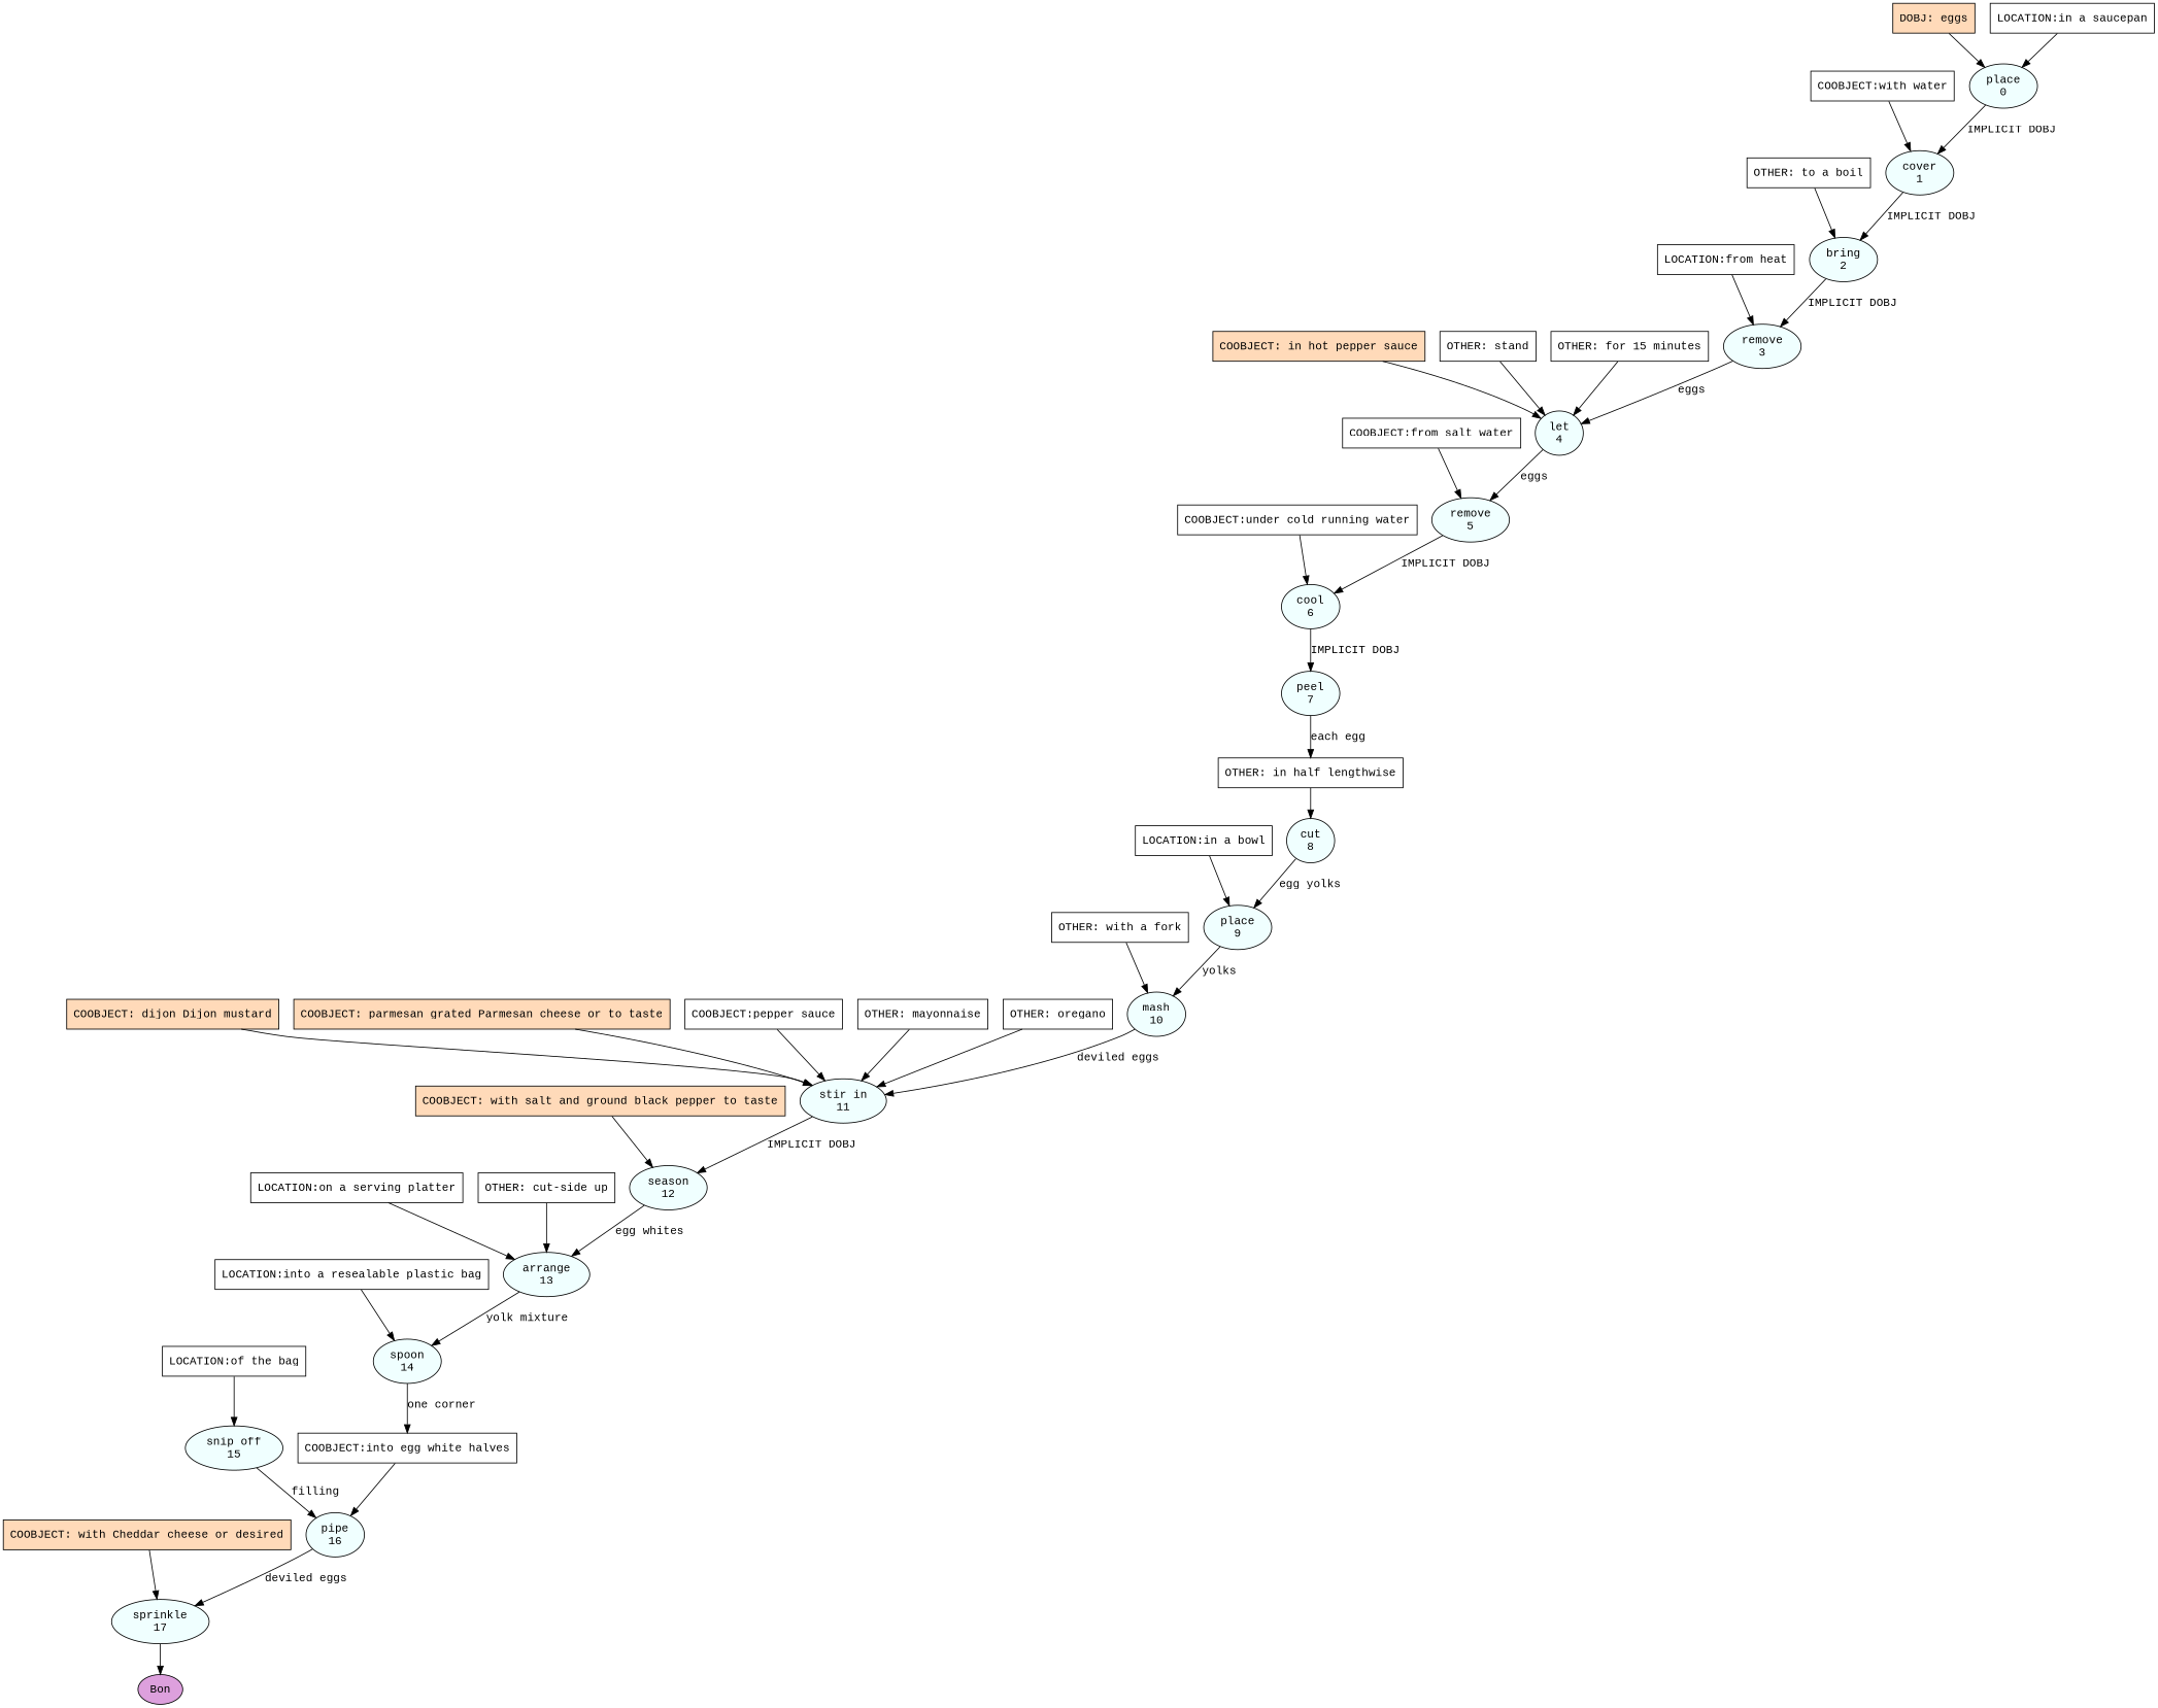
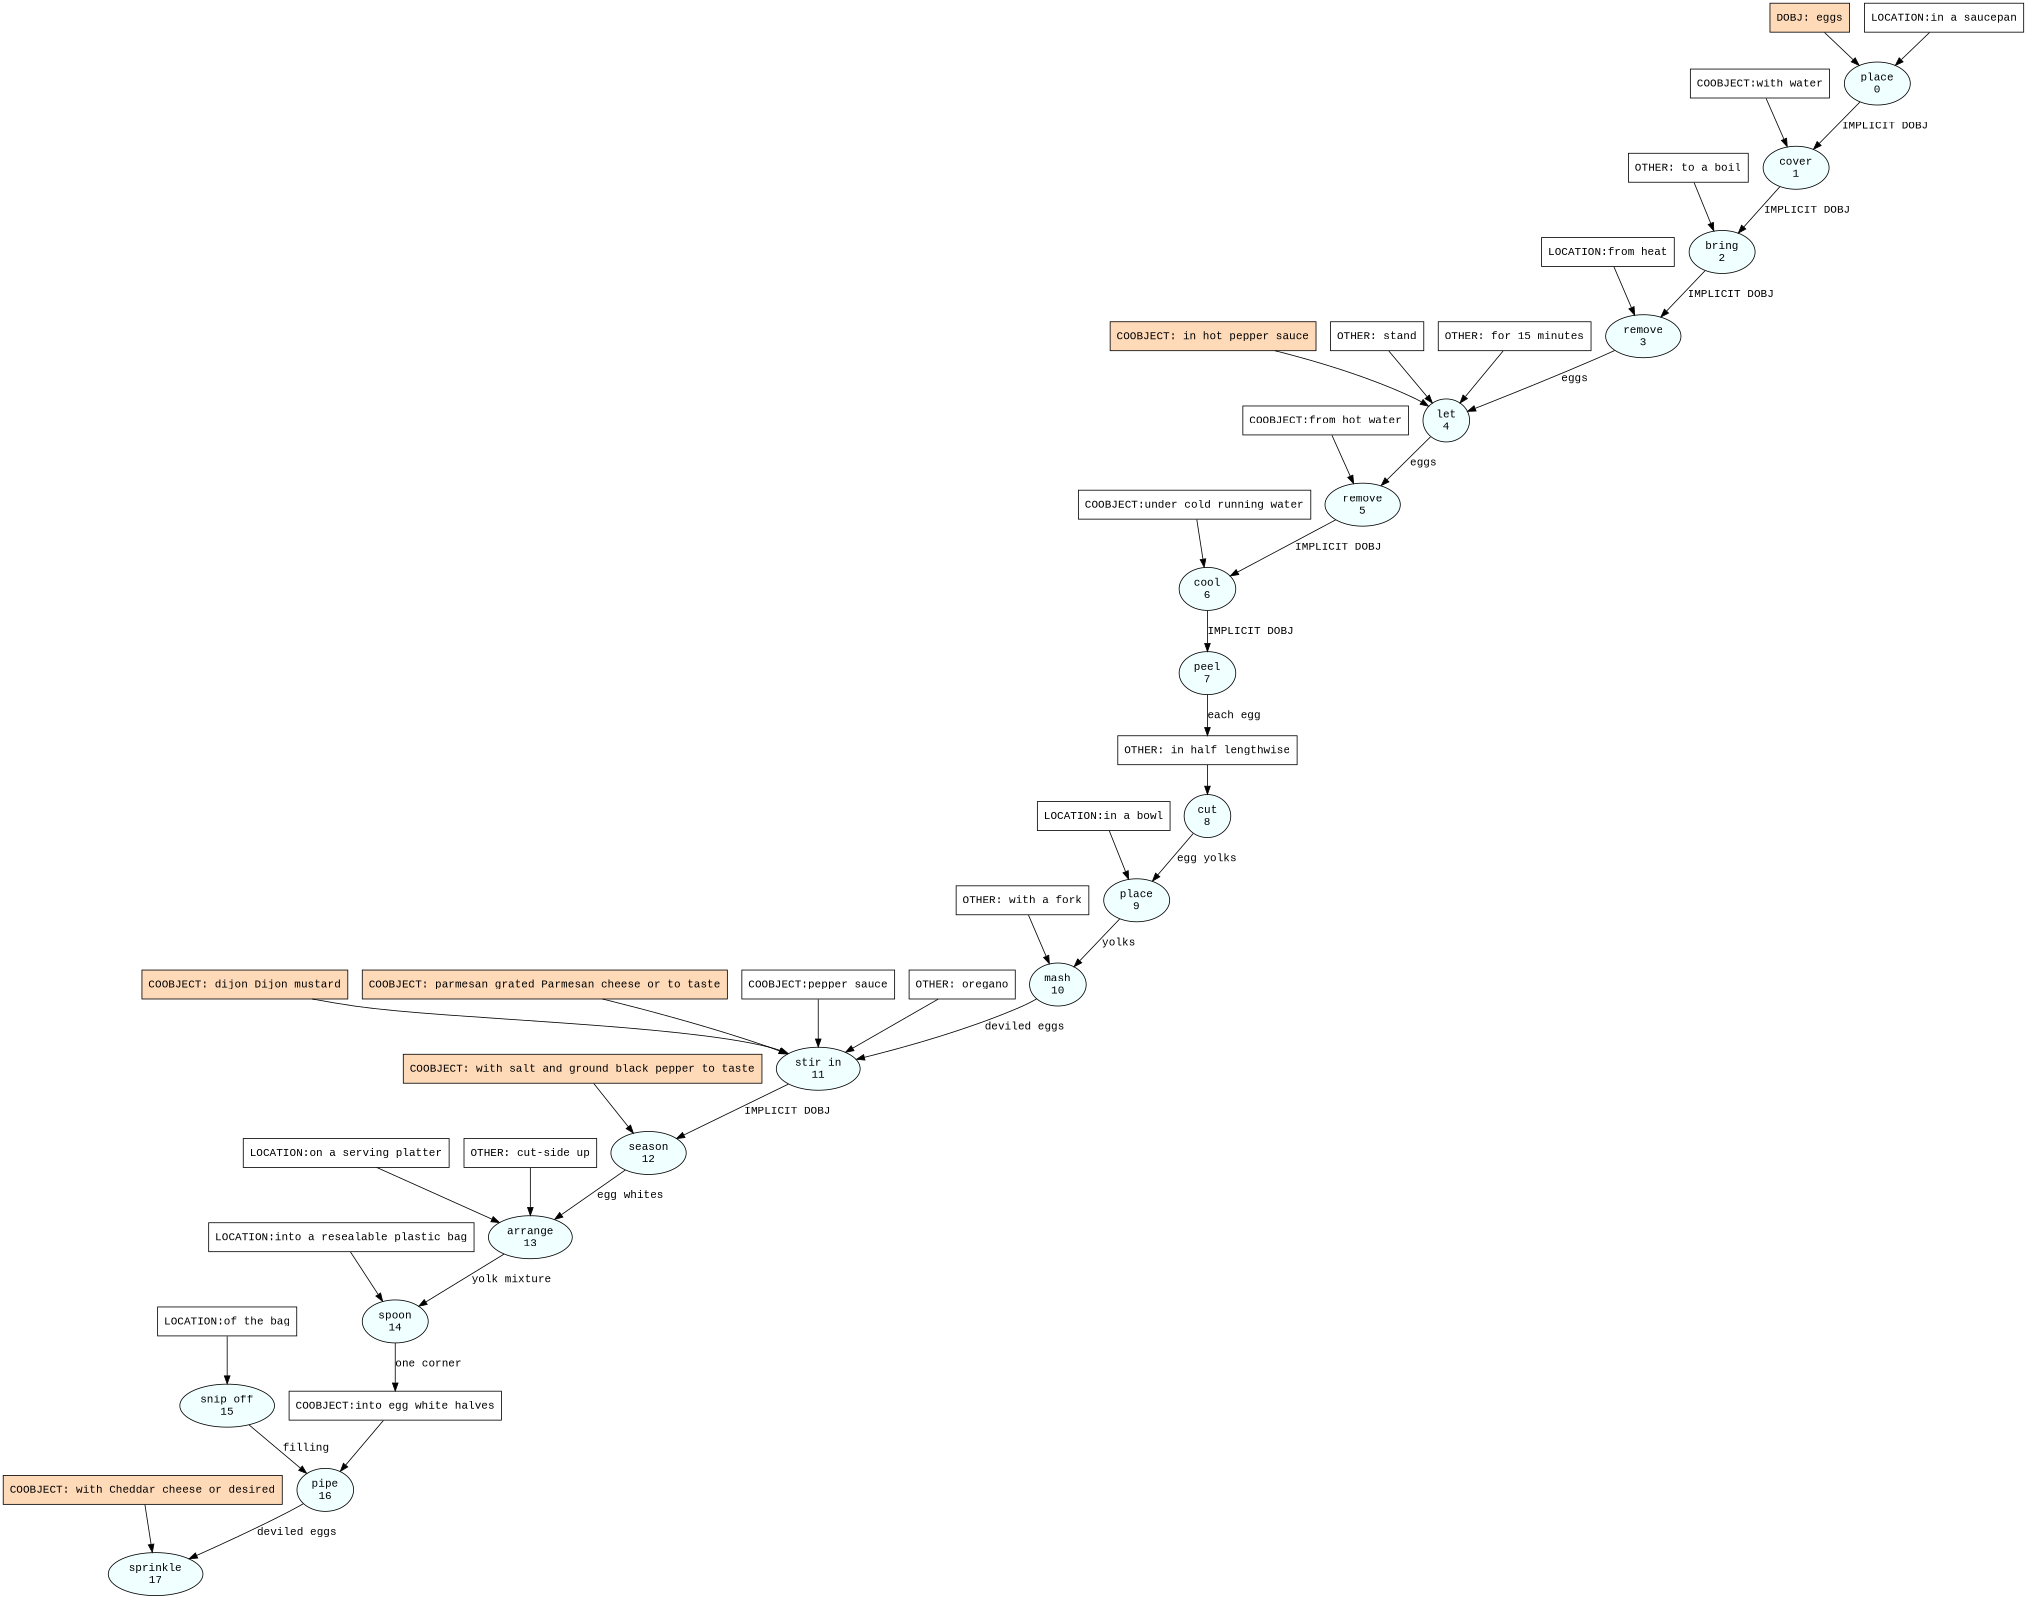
  digraph {
    fontname="Liberation Mono"
    node [fillcolor=white fontname="Liberation Mono" shape=box style=filled]
    edge [fontname="Liberation Mono"]
    n1 [fillcolor=azure label="place\n0" shape=oval]
    n2 [fillcolor=azure label="cover\n1" shape=oval]
    n3 [fillcolor=azure label="bring\n2" shape=oval]
    n4 [fillcolor=azure label="remove\n3" shape=oval]
    n5 [fillcolor=azure label="let\n4" shape=oval]
    n6 [fillcolor=azure label="remove\n5" shape=oval]
    n7 [fillcolor=azure label="cool\n6" shape=oval]
    n8 [fillcolor=azure label="peel\n7" shape=oval]
    n9 [label="OTHER: in half lengthwise"]
    n10 [fillcolor=azure label="cut\n8" shape=oval]
    n11 [fillcolor=azure label="place\n9" shape=oval]
    n12 [fillcolor=azure label="mash\n10" shape=oval]
    n13 [fillcolor=azure label="stir in\n11" shape=oval]
    n14 [fillcolor=azure label="season\n12" shape=oval]
    n15 [fillcolor=azure label="arrange\n13" shape=oval]
    n16 [fillcolor=azure label="spoon\n14" shape=oval]
    n17 [label="COOBJECT:into egg white halves"]
    n18 [fillcolor=azure label="snip off\n15" shape=oval]
    n19 [fillcolor=azure label="pipe\n16" shape=oval]
    n20 [fillcolor=azure label="sprinkle\n17" shape=oval]
-   n21 [fillcolor=plum label=Bon shape=oval]
    n22 [fillcolor=peachpuff label="DOBJ: eggs"]
    n23 [label="LOCATION:in a saucepan"]
    n24 [label="COOBJECT:with water"]
    n25 [label="OTHER: to a boil"]
    n26 [label="LOCATION:from heat"]
    n27 [fillcolor=peachpuff label="COOBJECT: in hot pepper sauce"]
    n28 [label="OTHER: stand"]
    n29 [label="OTHER: for 15 minutes"]
-   n30 [label="COOBJECT:from salt water"]
+   n30 [label="COOBJECT:from hot water"]
    n31 [label="COOBJECT:under cold running water"]
    n32 [label="LOCATION:in a bowl"]
    n33 [label="OTHER: with a fork"]
    n34 [fillcolor=peachpuff label="COOBJECT: dijon Dijon mustard"]
    n35 [fillcolor=peachpuff label="COOBJECT: parmesan grated Parmesan cheese or to taste"]
    n36 [label="COOBJECT:pepper sauce"]
-   n37 [label="OTHER: mayonnaise"]
    n38 [label="OTHER: oregano"]
    n39 [fillcolor=peachpuff label="COOBJECT: with salt and ground black pepper to taste"]
    n40 [label="LOCATION:on a serving platter"]
    n41 [label="OTHER: cut-side up"]
    n42 [label="LOCATION:into a resealable plastic bag"]
    n43 [label="LOCATION:of the bag"]
    n44 [fillcolor=peachpuff label="COOBJECT: with Cheddar cheese or desired"]
    n1 -> n2 [label="IMPLICIT DOBJ"]
    n2 -> n3 [label="IMPLICIT DOBJ"]
    n3 -> n4 [label="IMPLICIT DOBJ"]
    n4 -> n5 [label=eggs]
    n5 -> n6 [label=eggs]
    n6 -> n7 [label="IMPLICIT DOBJ"]
    n7 -> n8 [label="IMPLICIT DOBJ"]
    n8 -> n9 [label="each egg"]
    n9 -> n10
    n10 -> n11 [label="egg yolks"]
    n11 -> n12 [label=yolks]
    n12 -> n13 [label="deviled eggs"]
    n13 -> n14 [label="IMPLICIT DOBJ"]
    n14 -> n15 [label="egg whites"]
    n15 -> n16 [label="yolk mixture"]
    n16 -> n17 [label="one corner"]
    n17 -> n19
    n18 -> n19 [label=filling]
    n19 -> n20 [label="deviled eggs"]
-   n20 -> n21
    n22 -> n1
    n23 -> n1
    n24 -> n2
    n25 -> n3
    n26 -> n4
    n27 -> n5
    n28 -> n5
    n29 -> n5
    n30 -> n6
    n31 -> n7
    n32 -> n11
    n33 -> n12
    n34 -> n13
    n35 -> n13
    n36 -> n13
-   n37 -> n13
    n38 -> n13
    n39 -> n14
    n40 -> n15
    n41 -> n15
    n42 -> n16
    n43 -> n18
    n44 -> n20
  }
